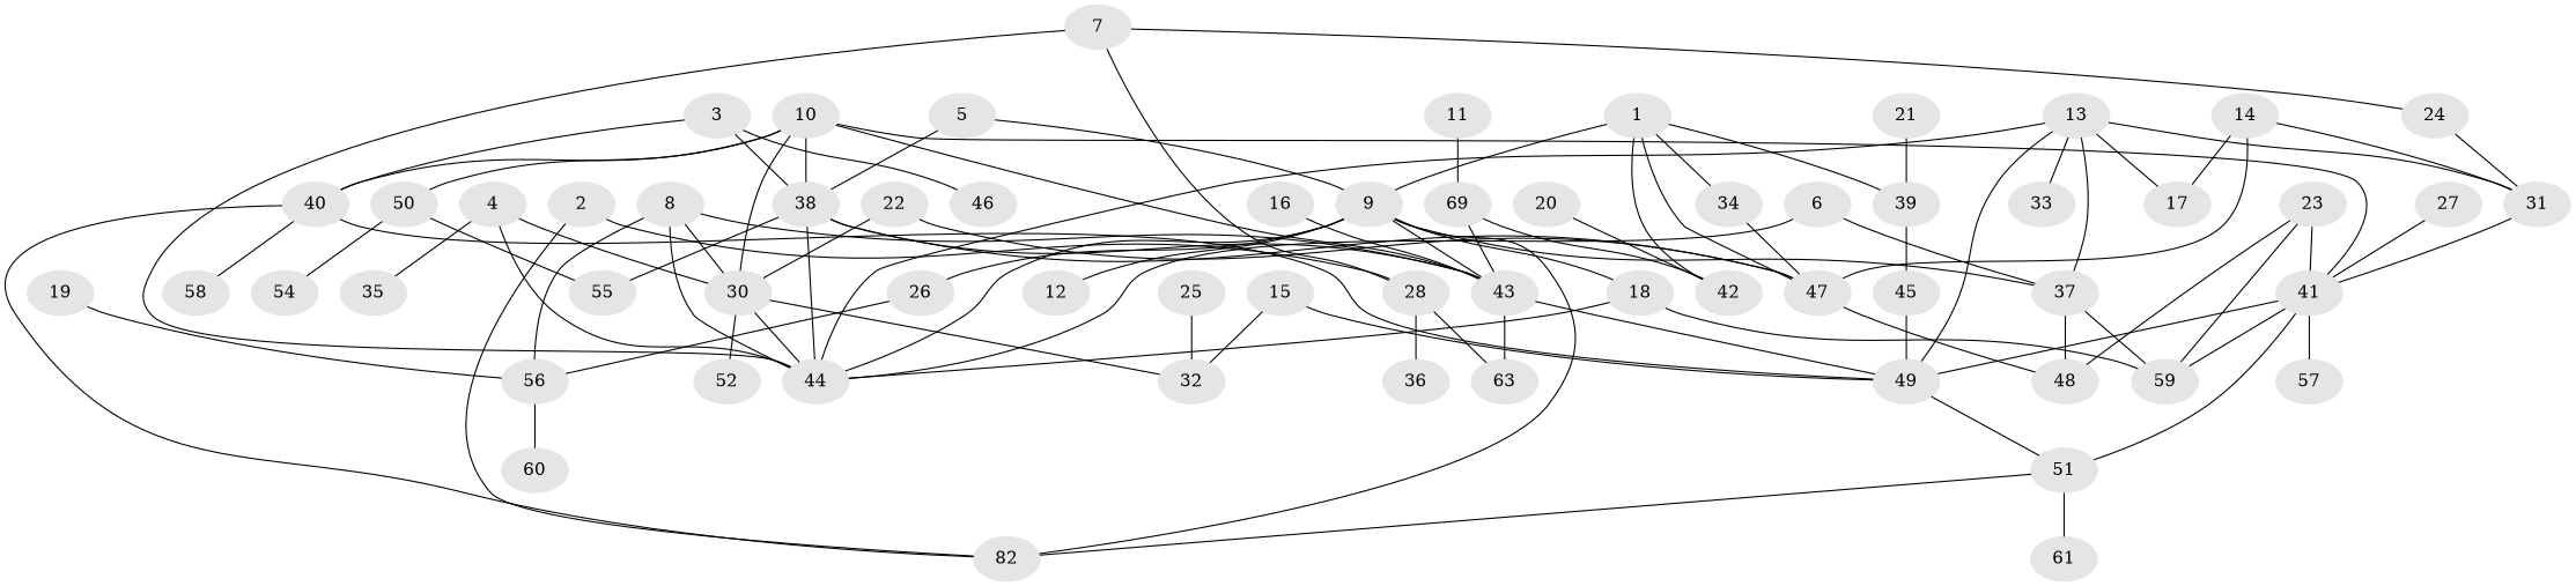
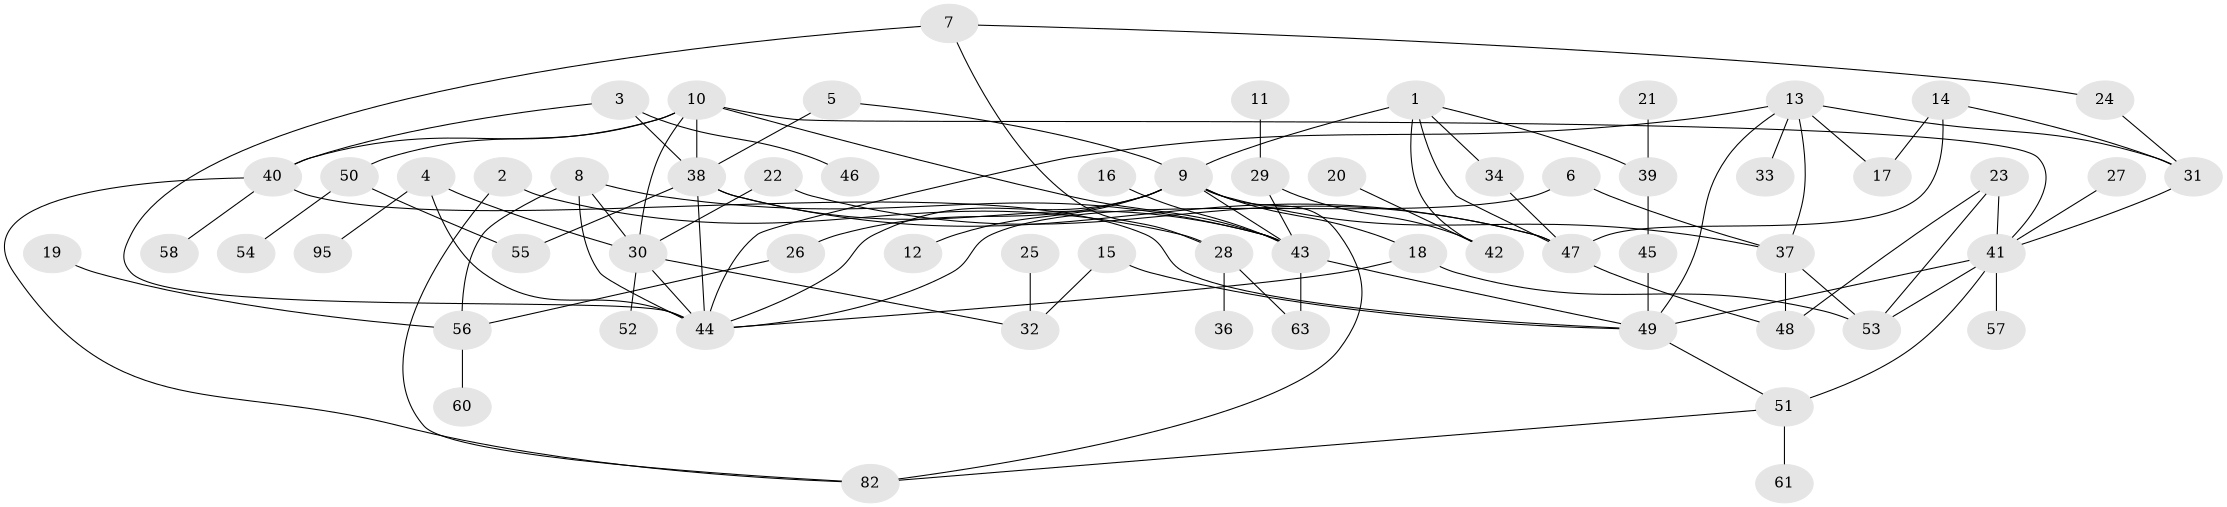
  graph {
    node [color=gray90 style=filled]
    edge [weight=1.0]
    1
    9
    34
    39
    42
    47
    n7 [label=82]
    44
    37
    43
    12
    18
    26
    45
    48
    2
    28
    36
    63
    3
    38
    40
    46
    55
    49
    58
    4
    30
-   35
+   35 [label=95]
    32
    52
    5
    6
-   59
+   59 [label=53]
    7
    24
    31
    8
    56
    60
    10
    41
    50
    51
    57
    54
    11
-   29 [label=69]
+   29
    13
    17
    33
    14
    15
    16
    19
    20
    21
    22
    23
    25
    27
    61
    1 -- 9 [weight=2.0]
    1 -- 34
    1 -- 39
    1 -- 42
    1 -- 47
    9 -- n7
    9 -- 44
    9 -- 37
    9 -- 43
    9 -- 12
    9 -- 18
    9 -- 26
    34 -- 47
    39 -- 45
    47 -- 48
    37 -- 48
    37 -- 59
    43 -- 63
    43 -- 49
    18 -- 44
    18 -- 59
    26 -- 56
    45 -- 49
    2 -- n7
    2 -- 28
    28 -- 36
    28 -- 63
    3 -- 38
    3 -- 40
    3 -- 46
    38 -- 47
    38 -- 44
    38 -- 43
    38 -- 55
    40 -- n7
    40 -- 49
    40 -- 58
    49 -- 51
    4 -- 44
    4 -- 30
    4 -- 35
    30 -- 44
    30 -- 32
    30 -- 52
    5 -- 9
    5 -- 38
    6 -- 44
    6 -- 37
    7 -- 44
    7 -- 28
    7 -- 24
    24 -- 31
    31 -- 41
    8 -- 44
    8 -- 43
    8 -- 30
    8 -- 56
    56 -- 60
    10 -- 43
    10 -- 38
    10 -- 40
    10 -- 30
    10 -- 41
    10 -- 50
    41 -- 49
    41 -- 59
    41 -- 51 [weight=2.0]
    41 -- 57
    50 -- 55
    50 -- 54
    51 -- n7
    51 -- 61
    11 -- 29
    29 -- 42
    29 -- 43
    13 -- 44
    13 -- 37
    13 -- 49
    13 -- 31
    13 -- 17
    13 -- 33
    14 -- 47
    14 -- 31
    14 -- 17
    15 -- 49
    15 -- 32
    16 -- 43
    19 -- 56
    20 -- 42
    21 -- 39
    22 -- 47
    22 -- 30
    23 -- 48
    23 -- 59
    23 -- 41
    25 -- 32
    27 -- 41
  }
